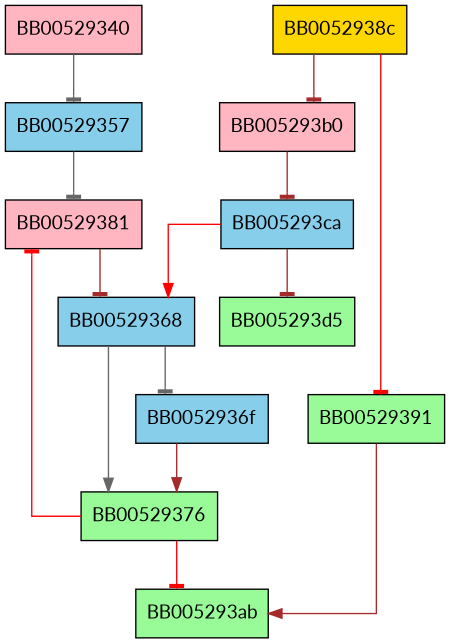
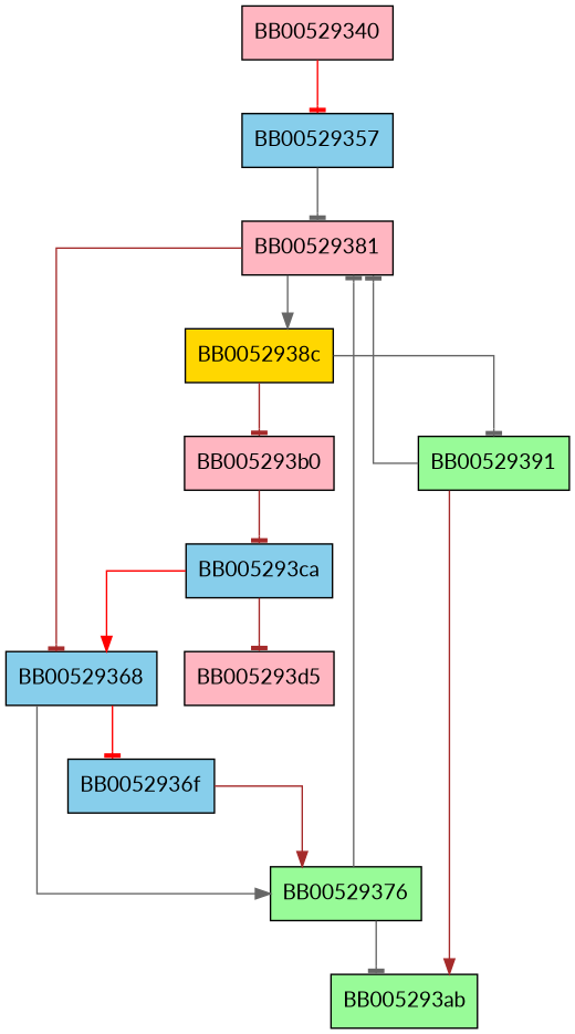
  digraph {
    fontname=Lato
    splines=ortho
    node [fillcolor=lightpink fontname=Lato shape=box style=filled]
    edge [arrowhead=tee color=brown fontname=Lato]
    BB00529340
    BB00529357 [fillcolor=skyblue]
    BB005293ab [fillcolor=palegreen]
    BB00529381
    BB00529368 [fillcolor=skyblue]
    BB0052938c [fillcolor=gold]
    BB00529376 [fillcolor=palegreen]
    BB0052936f [fillcolor=skyblue]
    BB005293b0
    BB00529391 [fillcolor=palegreen]
    BB005293ca [fillcolor=skyblue]
-   BB005293d5 [fillcolor=palegreen]
-   BB00529340 -> BB00529357 [color=gray40]
+   BB005293d5
+   BB00529340 -> BB00529357 [color=red]
    BB00529357 -> BB00529381 [color=gray40]
    BB00529381 -> BB00529368
+   BB00529381 -> BB0052938c [arrowhead=normal color=gray40]
    BB00529368 -> BB00529376 [arrowhead=normal color=gray40]
-   BB00529368 -> BB0052936f [color=gray40]
+   BB00529368 -> BB0052936f [color=red]
    BB0052938c -> BB005293b0
-   BB0052938c -> BB00529391 [color=red]
-   BB00529376 -> BB005293ab [color=red]
-   BB00529376 -> BB00529381 [color=red]
+   BB0052938c -> BB00529391 [color=gray40]
+   BB00529376 -> BB005293ab [color=gray40]
+   BB00529376 -> BB00529381 [color=gray40]
    BB0052936f -> BB00529376 [arrowhead=normal]
    BB005293b0 -> BB005293ca
    BB00529391 -> BB005293ab [arrowhead=normal]
+   BB00529391 -> BB00529381 [color=gray40]
    BB005293ca -> BB00529368 [arrowhead=normal color=red]
    BB005293ca -> BB005293d5
  }
